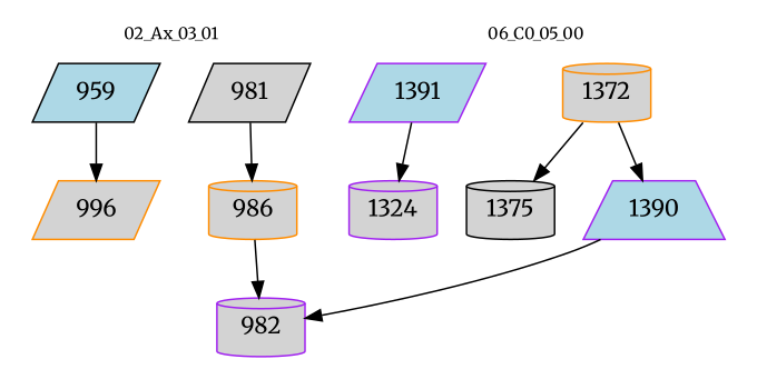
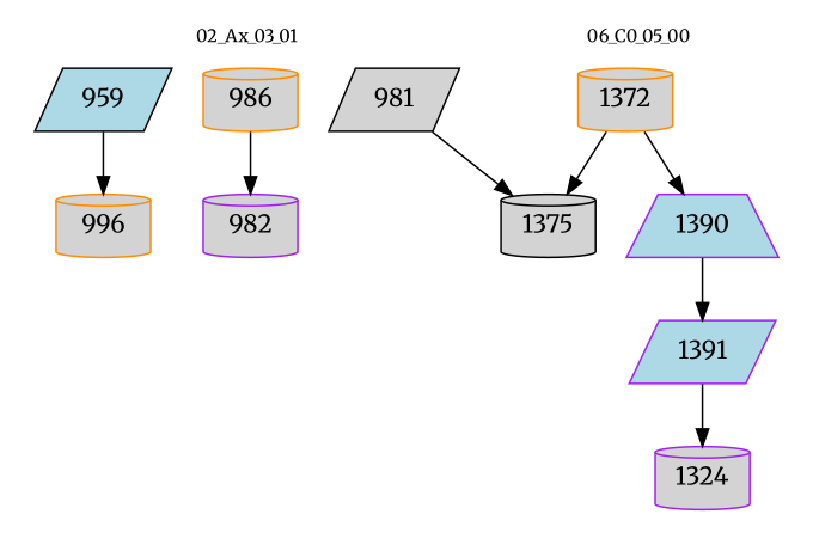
  digraph {
    fontname=Merriweather
    node [color=purple fillcolor=lightgrey fontname=Merriweather shape=cylinder style=filled]
    edge [color=black fontname=Merriweather]
    n1 [color=black label=981 shape=parallelogram]
    n2 [color=darkorange label=986]
    n3 [label=982]
    n4 [color=black fillcolor=lightblue label=959 shape=parallelogram]
-   n5 [color=darkorange label=996 shape=parallelogram]
+   n5 [color=darkorange label=996]
    n6 [color=darkorange label=1372]
    n7 [label=1324]
    n8 [color=black label=1375]
    n9 [fillcolor=lightblue label=1390 shape=trapezium]
    n10 [fillcolor=lightblue label=1391 shape=parallelogram]
    subgraph cluster_1 {
      color=white
      fontsize=10
      label="02_Ax_03_01"
      n1
      n2
      n3
      n4
      n5
    }
    subgraph cluster_2 {
      color=white
      fontsize=10
      label="06_C0_05_00"
      n6
      n7
      n8
      n9
      n10
    }
-   n1 -> n2
+   n1 -> n8
    n2 -> n3
    n4 -> n5
    n6 -> n8
    n6 -> n9
-   n9 -> n3
+   n9 -> n10
    n10 -> n7
  }
